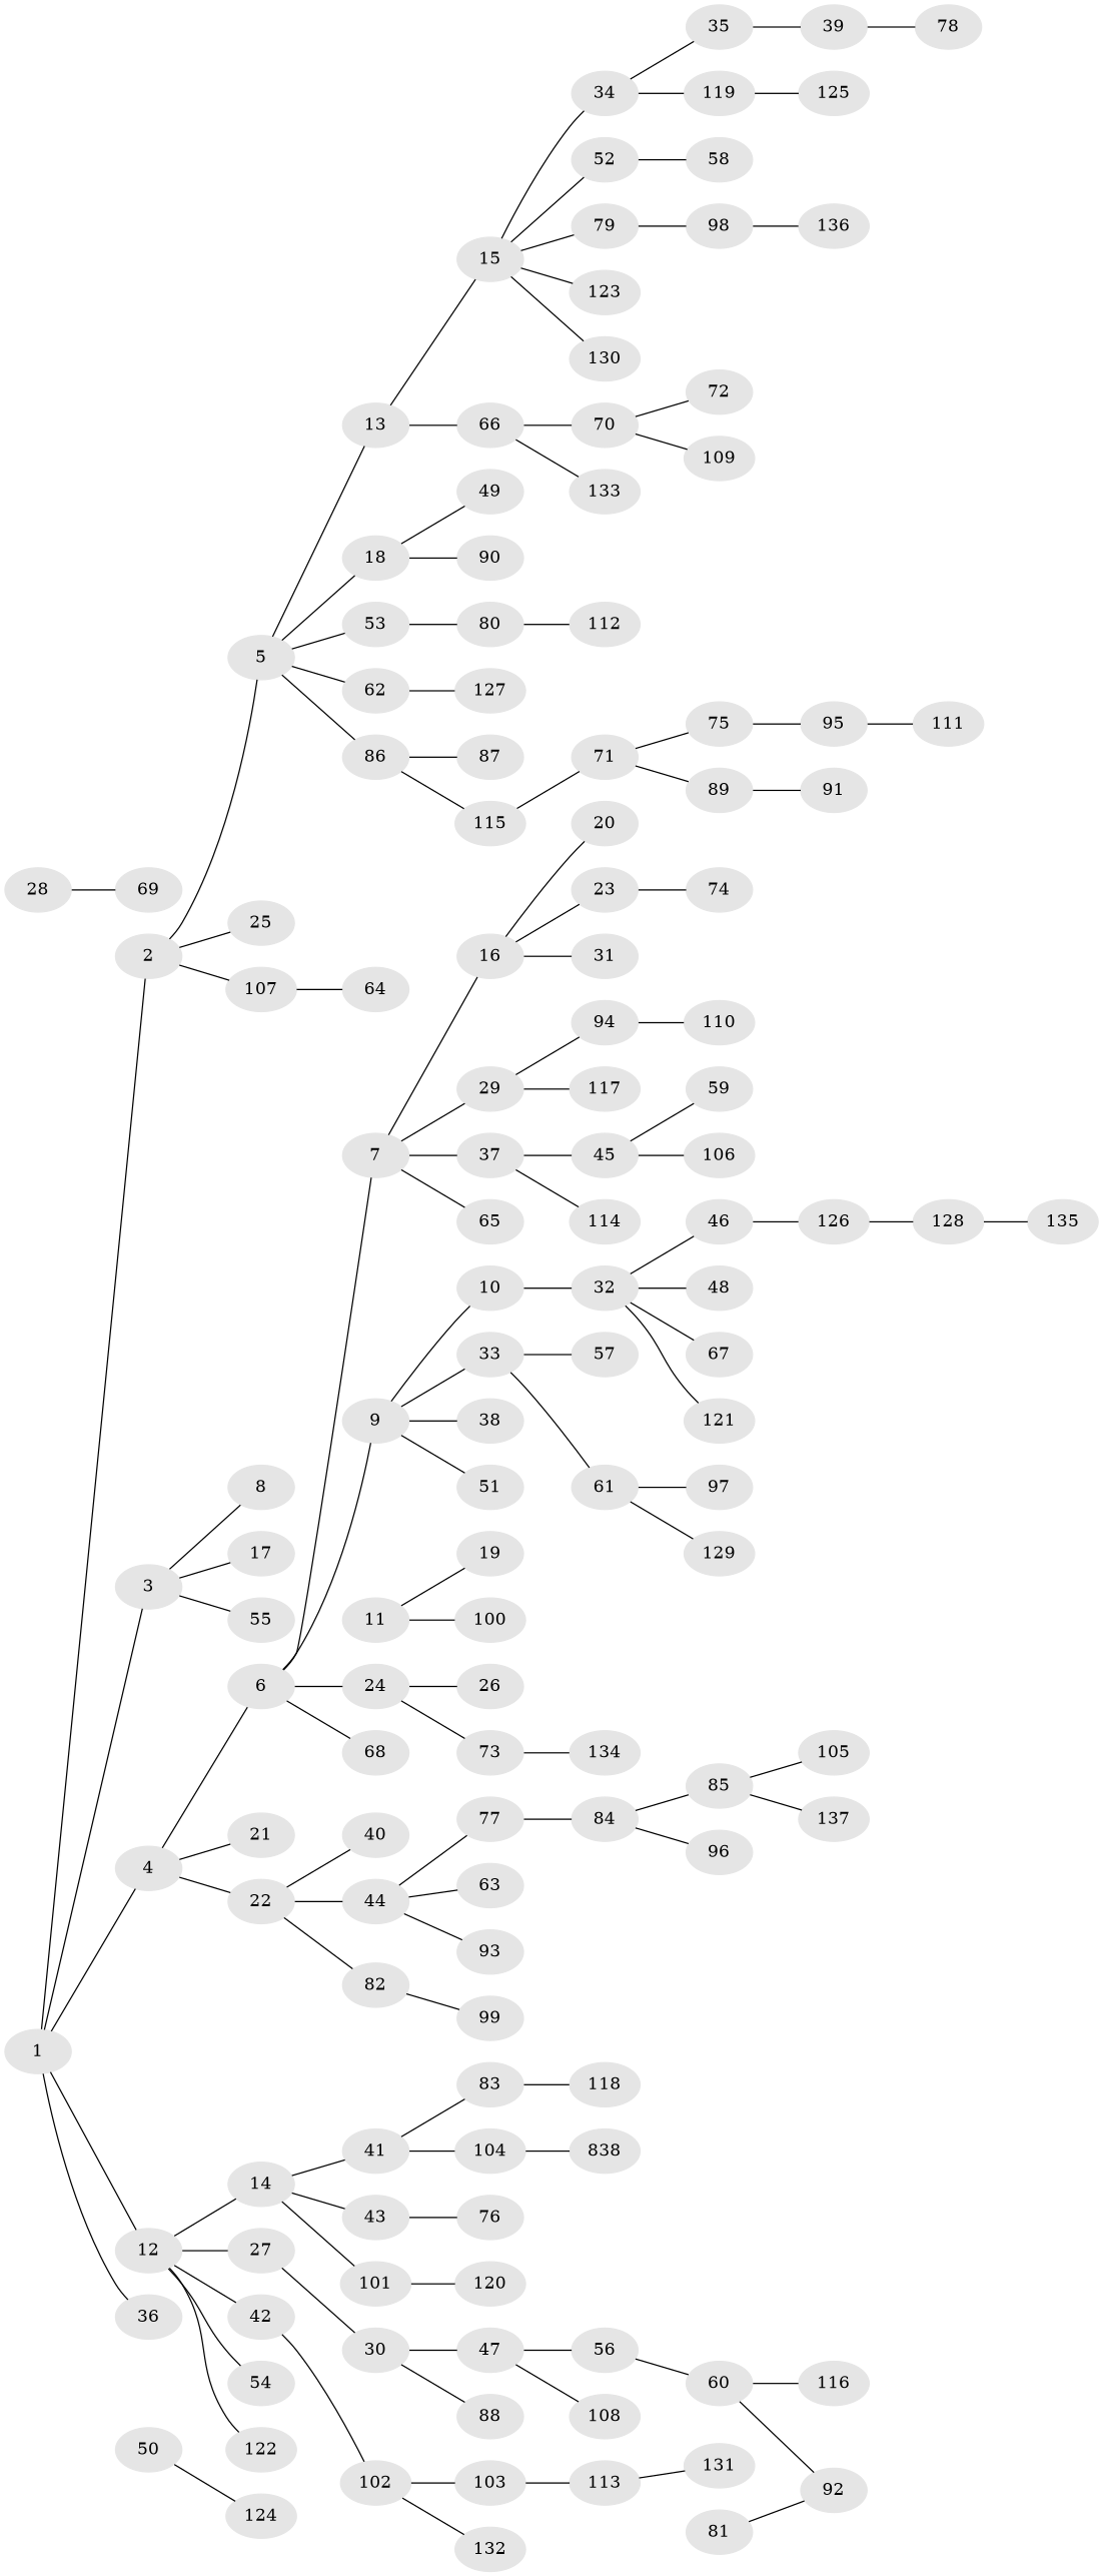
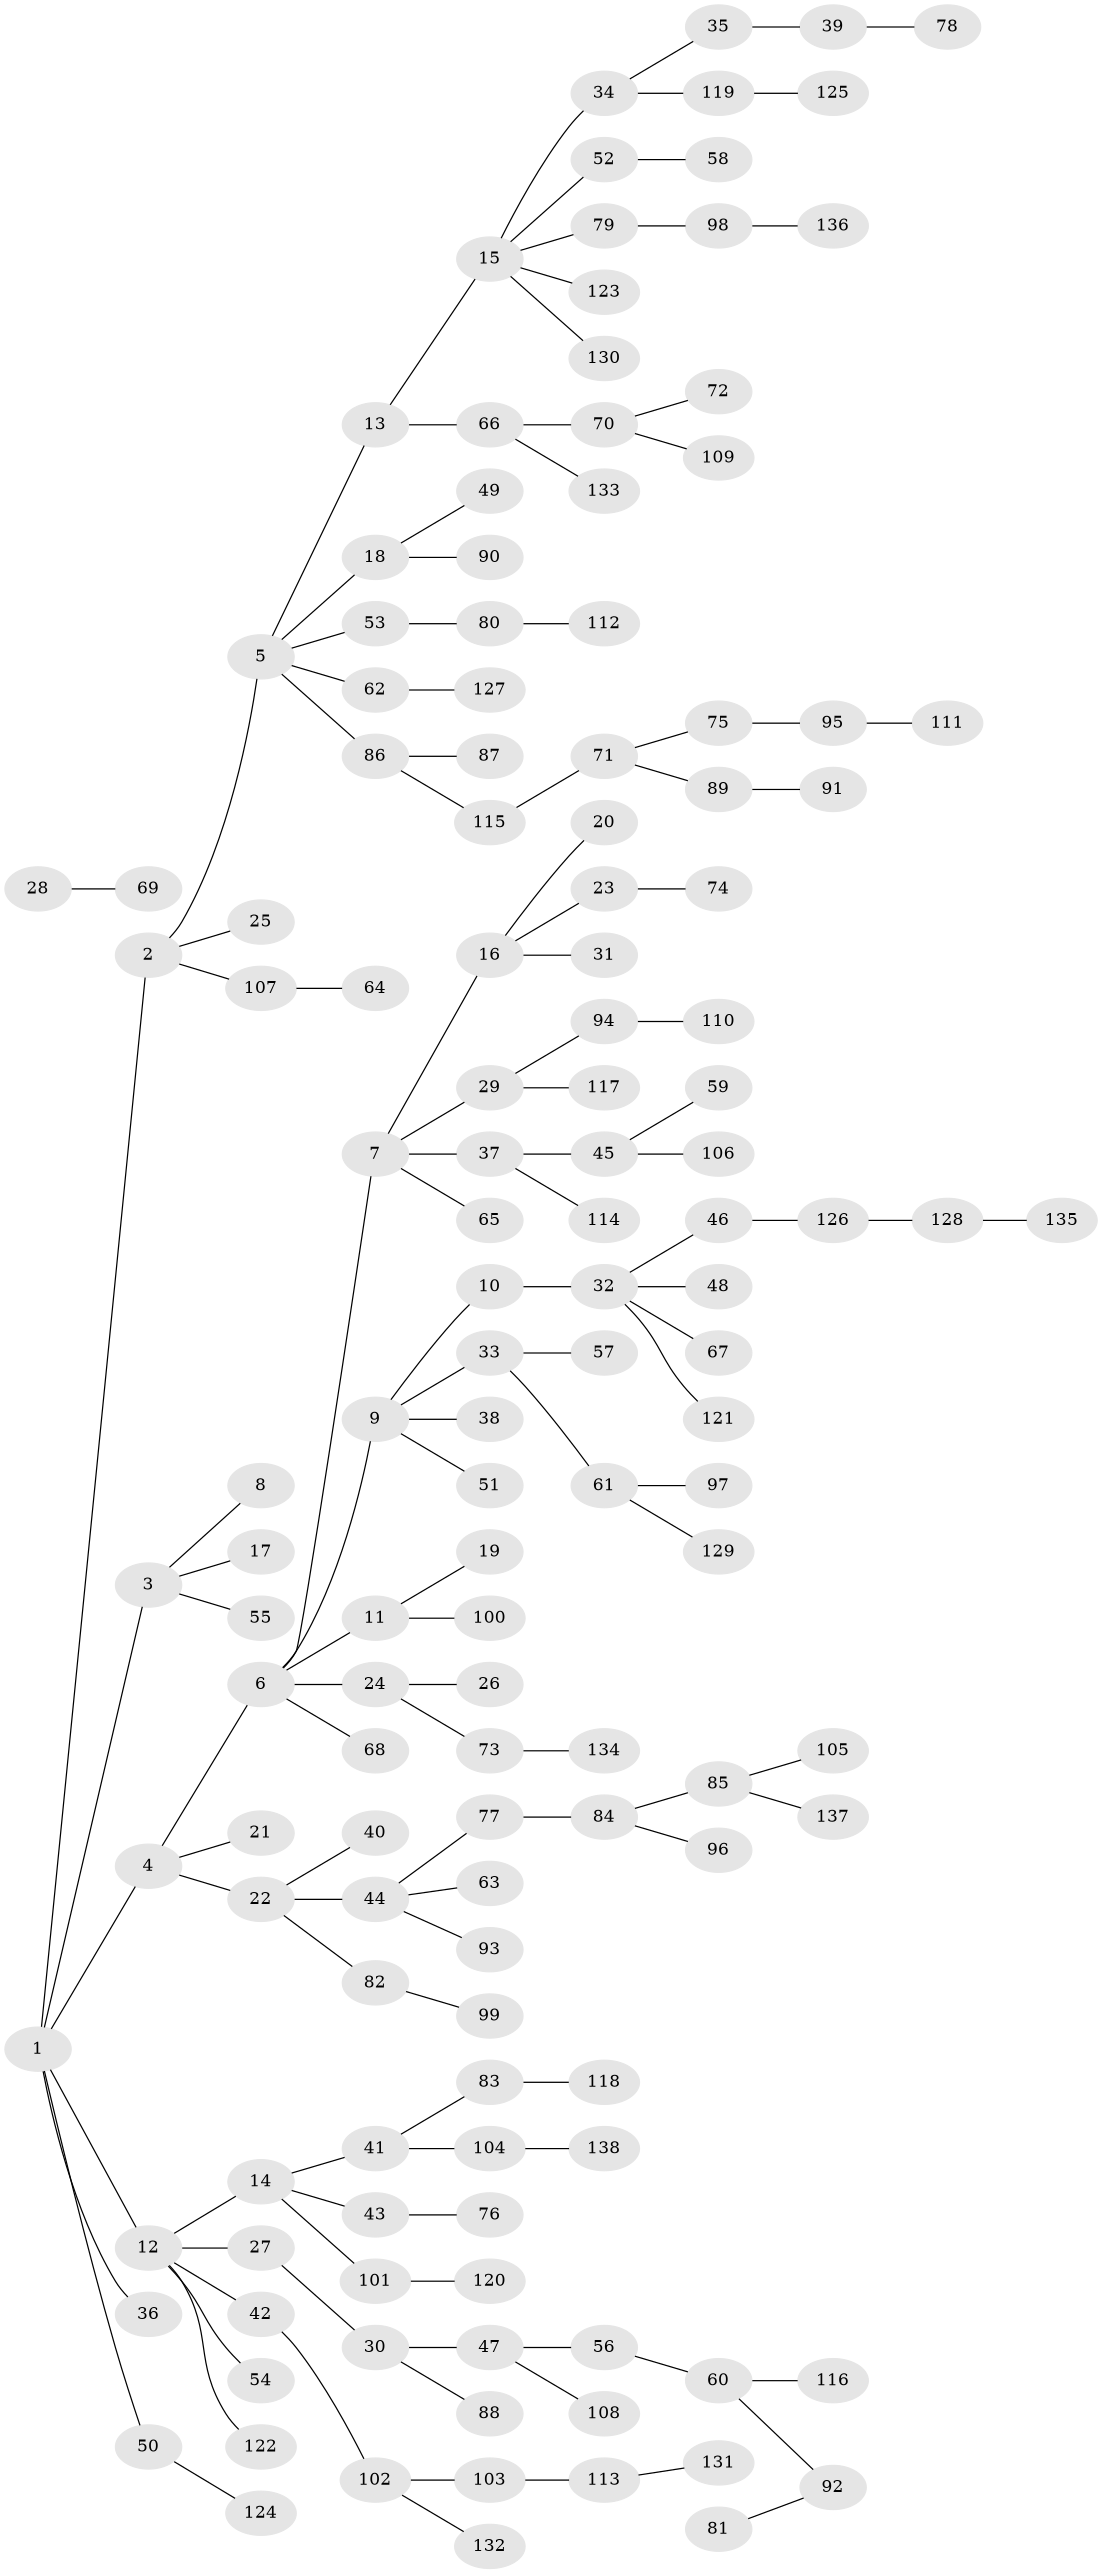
  graph {
    rankdir=LR
    node [color=gray90 style=filled]
    1
    2
    3
    4
    12
    36
    50
    5
    25
    107
    8
    17
    55
    6
    21
    22
    14
    27
    42
    54
    122
    124
    13
    18
    53
    62
    86
    64
    7
    9
    11
    24
    68
    40
    44
    82
    77
    84
    15
    66
    49
    90
    80
    127
    87
    115
    16
    29
    37
    65
    10
    33
    38
    51
    19
    100
    26
    73
    20
    23
    31
    94
    117
    45
    114
    32
    57
    61
    46
    48
    67
    121
    41
    43
    101
    30
    28
    69
    102
    34
    52
    79
    123
    130
    70
    133
    83
    104
    76
    120
    35
    119
    58
    98
    74
    63
    93
    99
    71
    75
    89
    134
    47
    88
    110
    56
    108
    126
    97
    129
    39
    125
    78
    59
    106
    118
-   138 [label=838]
+   138
    103
    132
    128
    60
    112
    116
    92
    81
    72
    109
    95
    91
    111
    85
    96
    136
    105
    137
    113
    131
    135
    1 -- 2
    1 -- 3
    1 -- 4
    1 -- 12
    1 -- 36
+   1 -- 50
    2 -- 5
    2 -- 25
    2 -- 107
    3 -- 8
    3 -- 17
    3 -- 55
    4 -- 6
    4 -- 21
    4 -- 22
    12 -- 14
    12 -- 27
    12 -- 42
    12 -- 54
    12 -- 122
    50 -- 124
    5 -- 13
    5 -- 18
    5 -- 53
    5 -- 62
    5 -- 86
    107 -- 64
    6 -- 7
    6 -- 9
+   6 -- 11
    6 -- 24
    6 -- 68
    22 -- 40
    22 -- 44
    22 -- 82
    14 -- 41
    14 -- 43
    14 -- 101
    27 -- 30
    42 -- 102
    13 -- 15
    13 -- 66
    18 -- 49
    18 -- 90
    53 -- 80
    62 -- 127
    86 -- 87
    86 -- 115
    7 -- 16
    7 -- 29
    7 -- 37
    7 -- 65
    9 -- 10
    9 -- 33
    9 -- 38
    9 -- 51
    11 -- 19
    11 -- 100
    24 -- 26
    24 -- 73
    44 -- 77
    44 -- 63
    44 -- 93
    82 -- 99
    77 -- 84
    84 -- 85
    84 -- 96
    15 -- 34
    15 -- 52
    15 -- 79
    15 -- 123
    15 -- 130
    66 -- 70
    66 -- 133
    80 -- 112
    115 -- 71
    16 -- 20
    16 -- 23
    16 -- 31
    29 -- 94
    29 -- 117
    37 -- 45
    37 -- 114
    10 -- 32
    33 -- 57
    33 -- 61
    73 -- 134
    23 -- 74
    94 -- 110
    45 -- 59
    45 -- 106
    32 -- 46
    32 -- 48
    32 -- 67
    32 -- 121
    61 -- 97
    61 -- 129
    46 -- 126
    41 -- 83
    41 -- 104
    43 -- 76
    101 -- 120
    30 -- 47
    30 -- 88
    28 -- 69
    102 -- 103
    102 -- 132
    34 -- 35
    34 -- 119
    52 -- 58
    79 -- 98
    70 -- 72
    70 -- 109
    83 -- 118
    104 -- 138
    35 -- 39
    119 -- 125
    98 -- 136
    71 -- 75
    71 -- 89
    75 -- 95
    89 -- 91
    47 -- 56
    47 -- 108
    56 -- 60
    126 -- 128
    39 -- 78
    103 -- 113
    128 -- 135
    60 -- 116
    60 -- 92
    81 -- 92
    95 -- 111
    85 -- 105
    85 -- 137
    113 -- 131
  }
